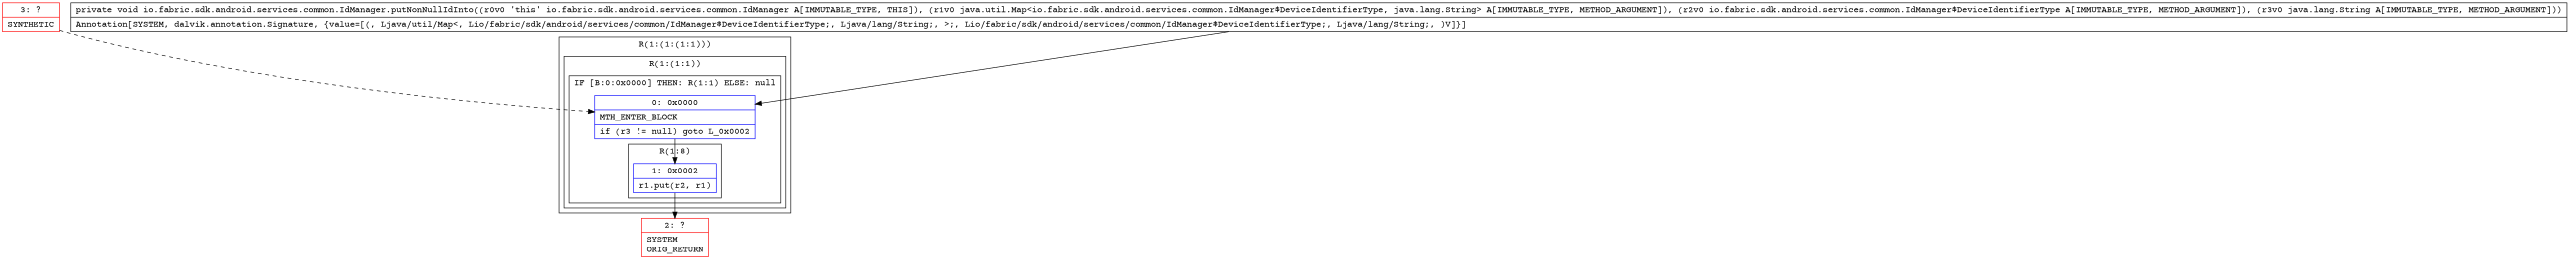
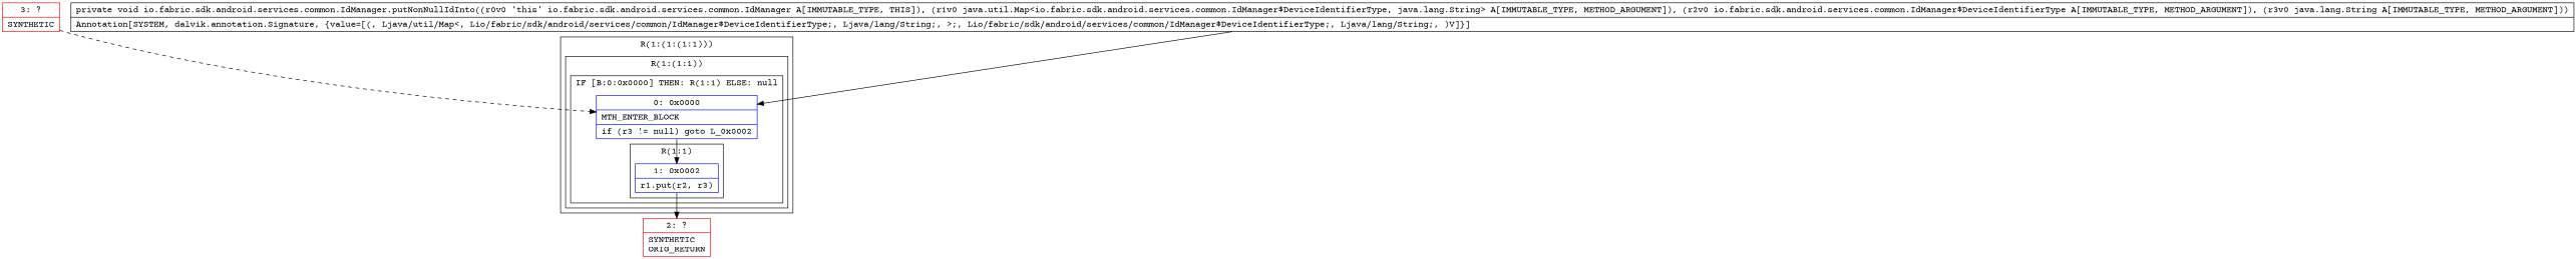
  digraph {
    fontname="Courier Prime"
    node [color=blue fontname="Courier Prime" shape=record]
    edge [fontname="Courier Prime"]
-   n1 [label="{1\:\ 0x0002|r1.put(r2, r1)\l}"]
+   n1 [label="{1\:\ 0x0002|r1.put(r2, r3)\l}"]
    n2 [label="{0\:\ 0x0000|MTH_ENTER_BLOCK\l|if (r3 != null) goto L_0x0002\l}"]
-   n3 [color=red label="{2\:\ ?|SYSTEM\lORIG_RETURN\l}"]
+   n3 [color=red label="{2\:\ ?|SYNTHETIC\lORIG_RETURN\l}"]
    n4 [color=red label="{3\:\ ?|SYNTHETIC\l}"]
    n5 [label="{private void io.fabric.sdk.android.services.common.IdManager.putNonNullIdInto((r0v0 'this' io.fabric.sdk.android.services.common.IdManager A[IMMUTABLE_TYPE, THIS]), (r1v0 java.util.Map\<io.fabric.sdk.android.services.common.IdManager$DeviceIdentifierType, java.lang.String\> A[IMMUTABLE_TYPE, METHOD_ARGUMENT]), (r2v0 io.fabric.sdk.android.services.common.IdManager$DeviceIdentifierType A[IMMUTABLE_TYPE, METHOD_ARGUMENT]), (r3v0 java.lang.String A[IMMUTABLE_TYPE, METHOD_ARGUMENT]))  | Annotation[SYSTEM, dalvik.annotation.Signature, \{value=[(, Ljava\/util\/Map\<, Lio\/fabric\/sdk\/android\/services\/common\/IdManager$DeviceIdentifierType;, Ljava\/lang\/String;, \>;, Lio\/fabric\/sdk\/android\/services\/common\/IdManager$DeviceIdentifierType;, Ljava\/lang\/String;, )V]\}]\l}" color=""]
    subgraph cluster_1 {
      label="R(1:(1:(1:1)))"
      subgraph cluster_2 {
        label="R(1:(1:1))"
        subgraph cluster_3 {
          label="IF [B:0:0x0000] THEN: R(1:1) ELSE: null"
          n2
          subgraph cluster_4 {
-           label="R(1:8)"
+           label="R(1:1)"
            n1
          }
        }
      }
    }
    n1 -> n3
    n2 -> n1
    n4 -> n2 [style=dashed]
    n5 -> n2
  }
